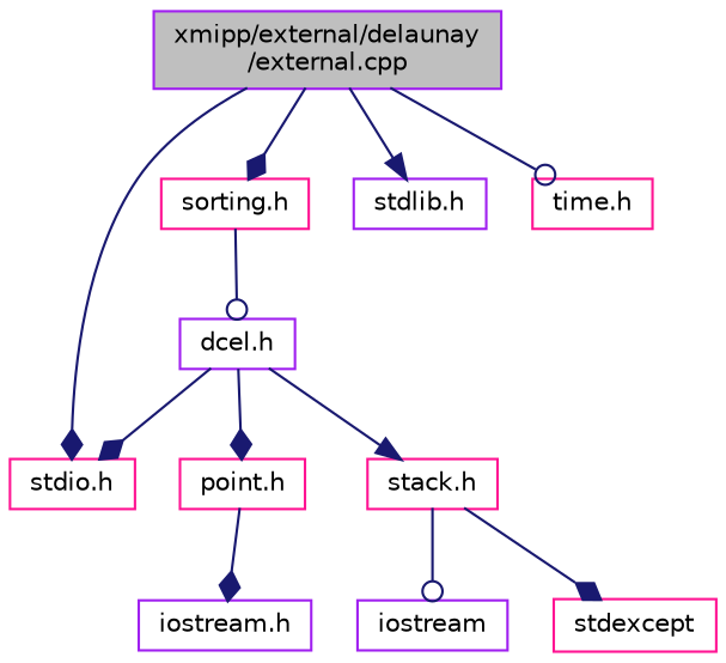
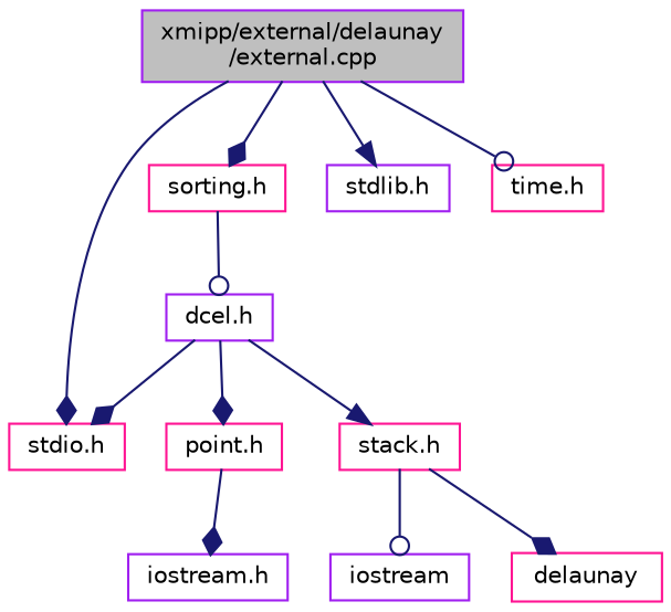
  digraph {
    node [color=deeppink fillcolor=white fontname=Helvetica fontsize=10 shape=record style=filled]
    edge [arrowhead=diamond color=midnightblue fontname=Helvetica fontsize=10 labelfontname=Helvetica labelfontsize=10 style=solid]
    n1 [color=purple fillcolor=grey75 fontcolor=black height=0.2 label="xmipp/external/delaunay\l/external.cpp" width=0.4]
    n2 [height=0.2 label="sorting.h" width=0.4]
    n3 [height=0.2 label="stdio.h" width=0.4]
    n4 [color=purple height=0.2 label="stdlib.h" width=0.4]
    n5 [height=0.2 label="time.h" width=0.4]
    n6 [color=purple height=0.2 label="dcel.h" width=0.4]
    n7 [height=0.2 label="point.h" width=0.4]
    n8 [height=0.2 label="stack.h" width=0.4]
    n9 [color=purple height=0.2 label="iostream.h" width=0.4]
    n10 [color=purple height=0.2 label=iostream width=0.4]
-   n11 [height=0.2 label=stdexcept width=0.4]
+   n11 [height=0.2 label=delaunay width=0.4]
    n1 -> n2
    n1 -> n3
    n1 -> n4 [arrowhead=normal]
    n1 -> n5 [arrowhead=odot]
    n2 -> n6 [arrowhead=odot]
    n6 -> n3
    n6 -> n7
    n6 -> n8 [arrowhead=normal]
    n7 -> n9
    n8 -> n10 [arrowhead=odot]
    n8 -> n11
  }
